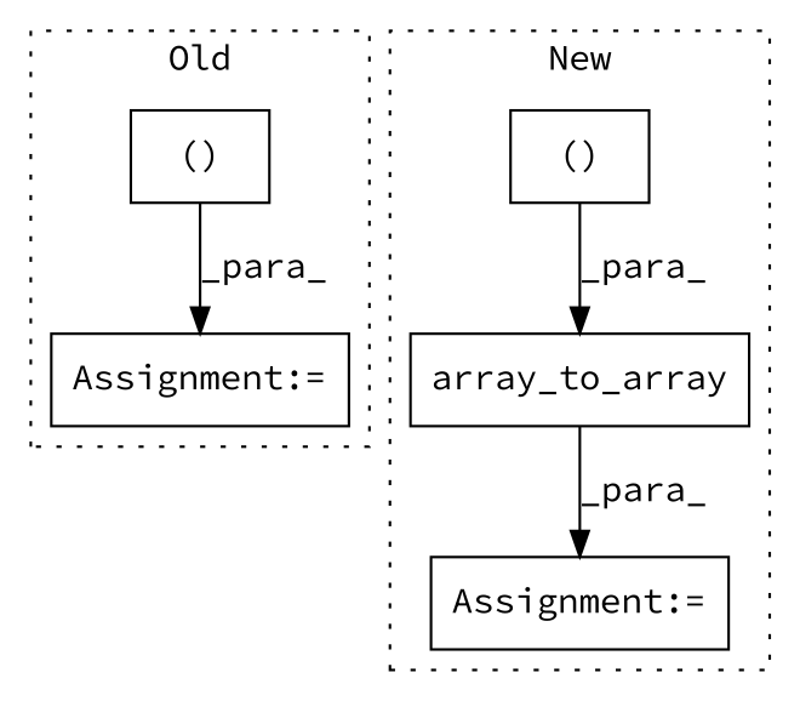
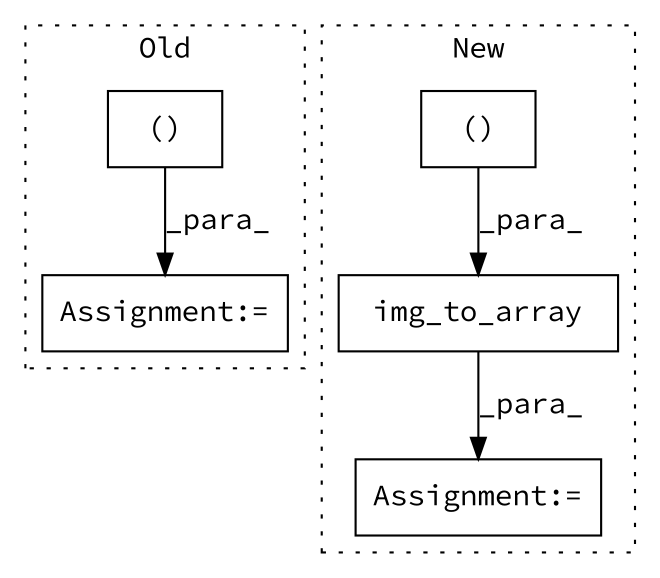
  digraph {
    fontname="Source Code Pro"
    node [a=106 l=1 shape=box fontname="Source Code Pro"]
    edge [fontname="Source Code Pro"]
    n1 [l=24 label="()" s=2694]
    n2 [a=7 label="Assignment:=" s=2675]
-   n3 [a=32 l="13,1" label=array_to_array s="3162,3178"]
+   n3 [a=32 l="13,1" label=img_to_array s="3162,3178"]
    n4 [a=7 label="Assignment:=" s=3155]
    n5 [l=19 label="()" s=3125]
    subgraph cluster_1 {
      label=Old
      style=dotted
      n1
      n2
    }
    subgraph cluster_2 {
      label=New
      style=dotted
      n3
      n4
      n5
    }
    n1 -> n2 [label=_para_]
    n3 -> n4 [label=_para_]
    n5 -> n3 [label=_para_]
  }
